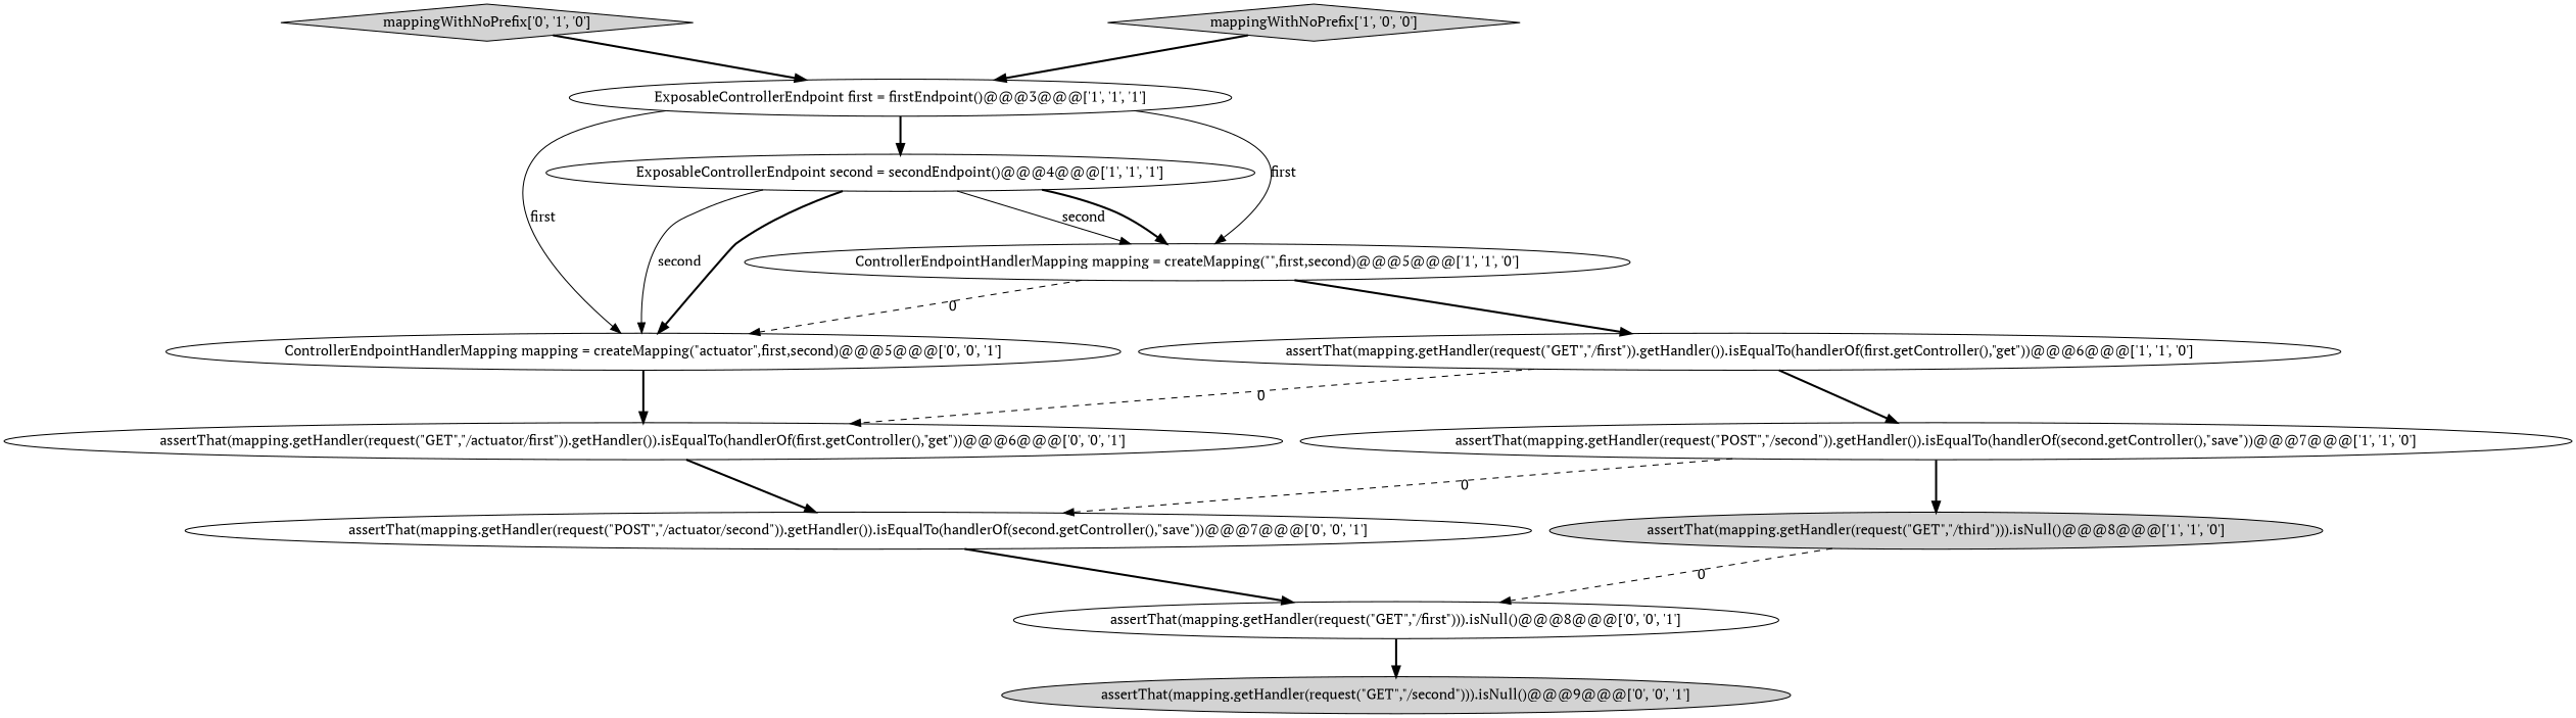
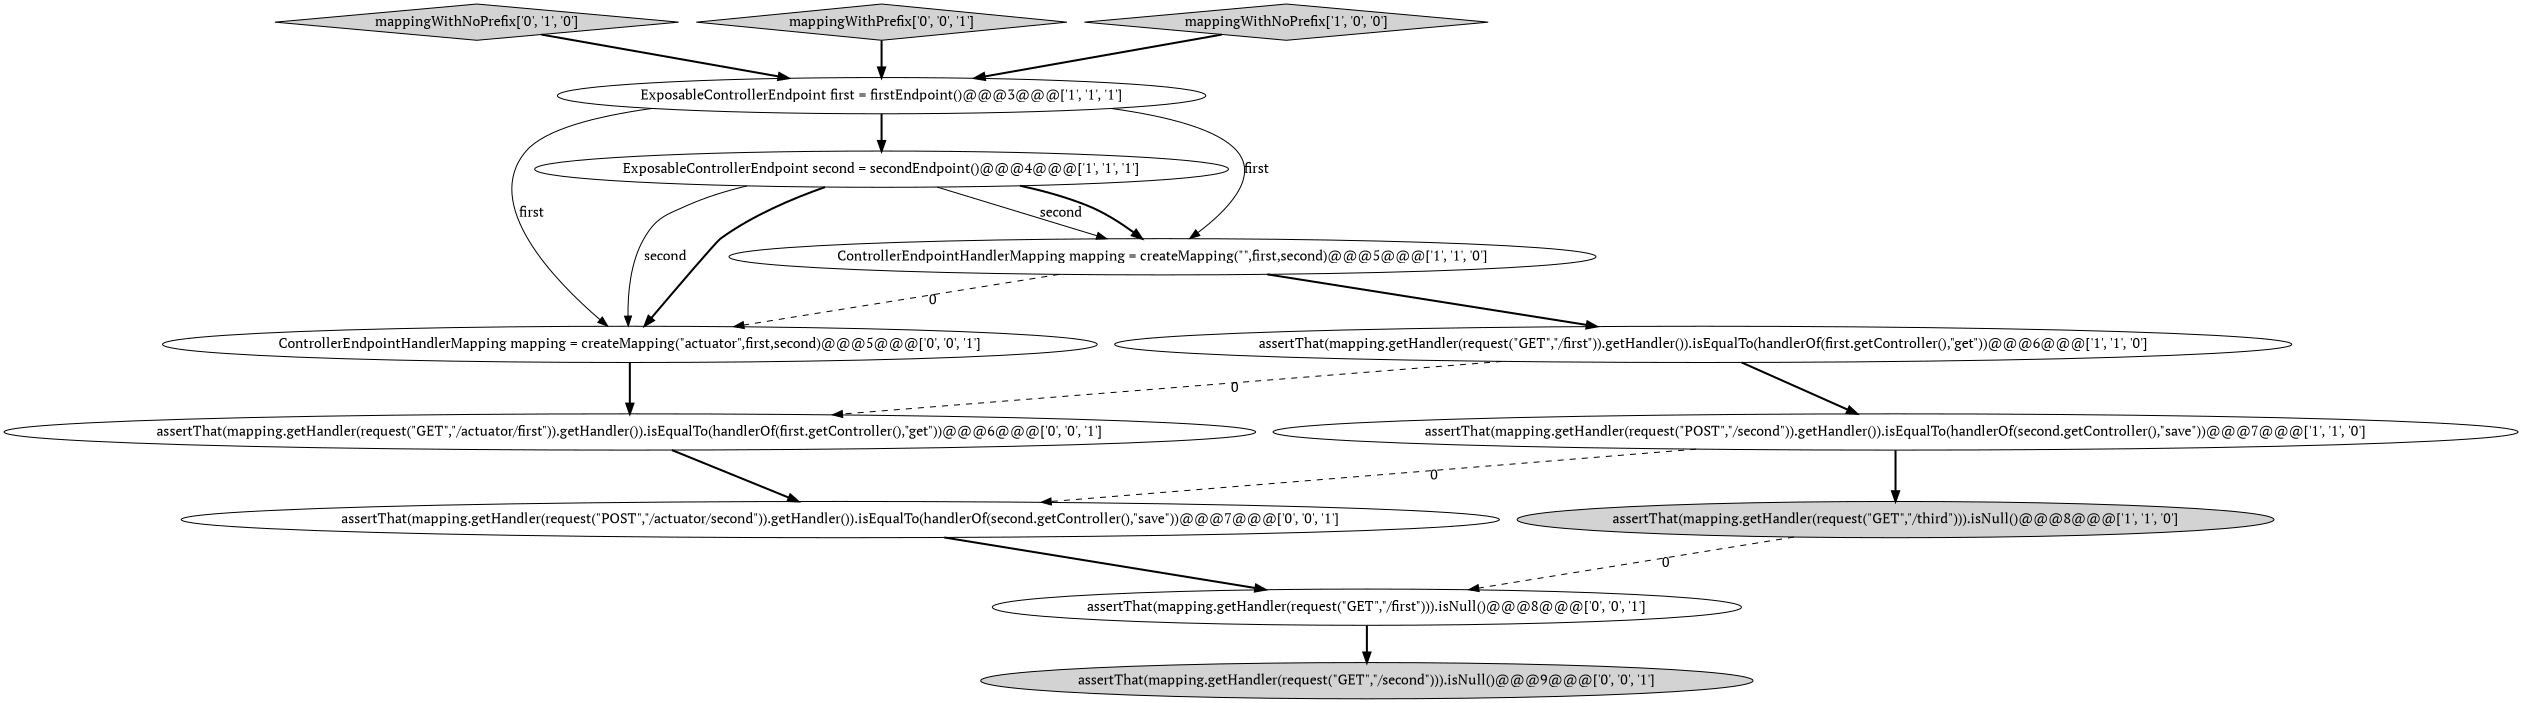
  digraph {
    fontname="PT Serif"
    node [fillcolor=white shape=ellipse style=filled fontname="PT Serif"]
    edge [style=bold fontname="PT Serif"]
    n1 [label="ControllerEndpointHandlerMapping mapping = createMapping(\"actuator\",first,second)@@@5@@@['0', '0', '1']"]
    n2 [label="assertThat(mapping.getHandler(request(\"GET\",\"/actuator/first\")).getHandler()).isEqualTo(handlerOf(first.getController(),\"get\"))@@@6@@@['0', '0', '1']"]
    n3 [label="assertThat(mapping.getHandler(request(\"POST\",\"/actuator/second\")).getHandler()).isEqualTo(handlerOf(second.getController(),\"save\"))@@@7@@@['0', '0', '1']"]
    n4 [label="assertThat(mapping.getHandler(request(\"POST\",\"/second\")).getHandler()).isEqualTo(handlerOf(second.getController(),\"save\"))@@@7@@@['1', '1', '0']"]
    n5 [fillcolor=lightgray label="assertThat(mapping.getHandler(request(\"GET\",\"/third\"))).isNull()@@@8@@@['1', '1', '0']"]
    n6 [fillcolor=lightgray label="mappingWithNoPrefix['0', '1', '0']" shape=diamond]
    n7 [label="ExposableControllerEndpoint first = firstEndpoint()@@@3@@@['1', '1', '1']"]
    n8 [label="ControllerEndpointHandlerMapping mapping = createMapping(\"\",first,second)@@@5@@@['1', '1', '0']"]
    n9 [label="ExposableControllerEndpoint second = secondEndpoint()@@@4@@@['1', '1', '1']"]
    n10 [label="assertThat(mapping.getHandler(request(\"GET\",\"/first\")).getHandler()).isEqualTo(handlerOf(first.getController(),\"get\"))@@@6@@@['1', '1', '0']"]
+   n11 [fillcolor=lightgray label="mappingWithPrefix['0', '0', '1']" shape=diamond]
    n12 [fillcolor=lightgray label="assertThat(mapping.getHandler(request(\"GET\",\"/second\"))).isNull()@@@9@@@['0', '0', '1']"]
    n13 [label="assertThat(mapping.getHandler(request(\"GET\",\"/first\"))).isNull()@@@8@@@['0', '0', '1']"]
    n14 [fillcolor=lightgray label="mappingWithNoPrefix['1', '0', '0']" shape=diamond]
    n1 -> n2
    n2 -> n3
    n3 -> n13
    n4 -> n3 [label=0 style=dashed]
    n4 -> n5
    n5 -> n13 [label=0 style=dashed]
    n6 -> n7
    n7 -> n1 [label=first style=solid]
    n7 -> n8 [label=first style=solid]
    n7 -> n9
    n8 -> n1 [label=0 style=dashed]
    n8 -> n10
    n9 -> n1 [label=second style=solid]
    n9 -> n1
    n9 -> n8 [label=second style=solid]
    n9 -> n8
    n10 -> n2 [label=0 style=dashed]
    n10 -> n4
+   n11 -> n7
    n13 -> n12
    n14 -> n7
  }
